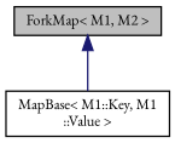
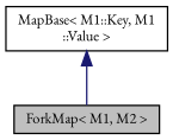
  digraph {
    fontname="EB Garamond"
    node [color=black fontname="EB Garamond" fontsize=10 shape=record style=filled]
    n1 [fillcolor=grey75 fontcolor=black height=0.2 label="ForkMap\< M1, M2 \>" width=0.4]
    n2 [fillcolor=white height=0.2 label="MapBase\< M1::Key, M1\l::Value \>" width=0.4]
-   n1 -> n2 [color=midnightblue dir=back fontname="EB Garamond" fontsize=10 labelfontname=FreeSans labelfontsize=10 style=solid]
+   n2 -> n1 [color=midnightblue dir=back fontname="EB Garamond" fontsize=10 labelfontname=FreeSans labelfontsize=10 style=solid]
  }
